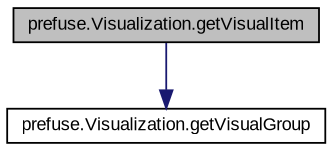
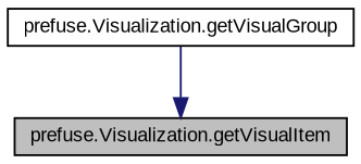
  digraph {
    rankdir=TB
    fontname="Liberation Sans"
    node [color=black fontname="Liberation Sans" fontsize=10 shape=record style=filled]
    n1 [fillcolor=grey75 fontcolor=black height=0.2 label="prefuse.Visualization.getVisualItem" width=0.4]
    n2 [fillcolor=white height=0.2 label="prefuse.Visualization.getVisualGroup" width=0.4]
-   n1 -> n2 [color=midnightblue fontname="Liberation Sans" fontsize=10 labelfontname=Helvetica labelfontsize=10 style=solid]
+   n2 -> n1 [color=midnightblue fontname="Liberation Sans" fontsize=10 labelfontname=Helvetica labelfontsize=10 style=solid]
  }
